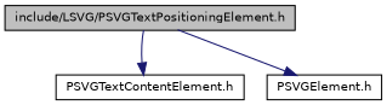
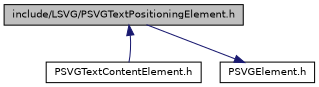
  digraph {
    node [color=black fillcolor=white fontname=Helvetica fontsize=10 shape=record style=filled]
    edge [color=midnightblue fontname=Helvetica fontsize=10 labelfontname=Helvetica labelfontsize=10 style=solid]
    n1 [fillcolor=grey75 fontcolor=black height=0.2 label="include/LSVG/PSVGTextPositioningElement.h" width=0.4]
    n2 [height=0.2 label="PSVGTextContentElement.h" width=0.4]
    n3 [height=0.2 label="PSVGElement.h" width=0.4]
-   n1 -> n2
+   n2 -> n1
    n1 -> n3
  }
